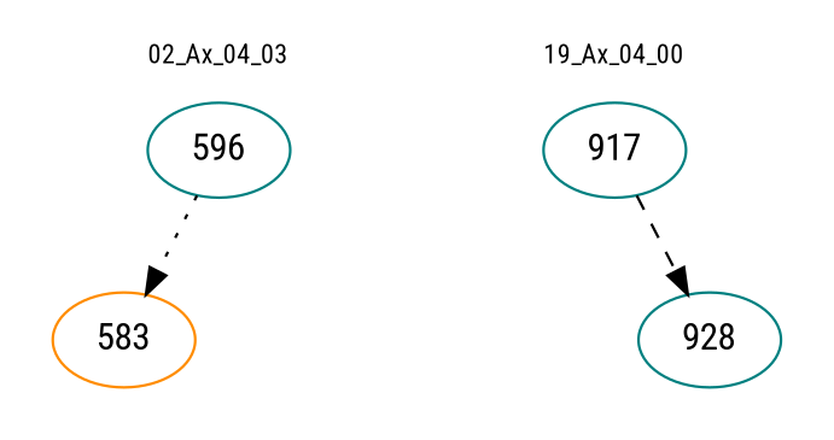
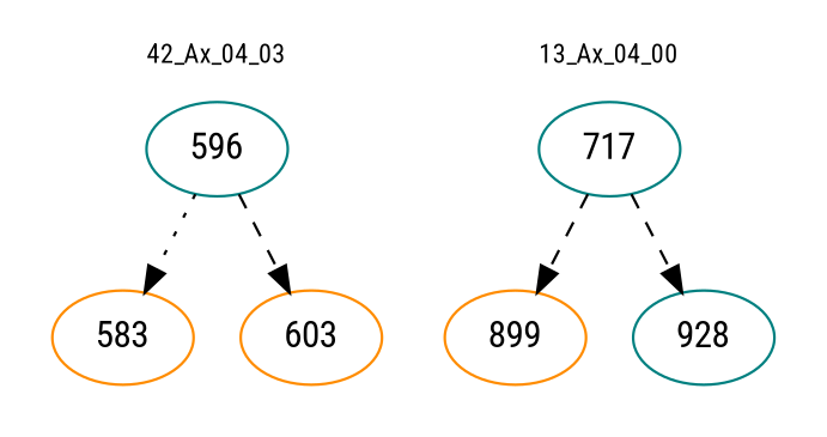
  digraph {
    fontname="Roboto Condensed"
    node [color=teal fontname="Roboto Condensed"]
    edge [color=black fontname="Roboto Condensed" style=dashed]
    n1 [label=596]
    n2 [color=darkorange label=583]
-   n4 [label=917]
+   n3 [color=darkorange label=603]
+   n4 [label=717]
+   n5 [color=darkorange label=899]
    n6 [label=928]
    subgraph cluster_1 {
      color=white
      fontsize=10
-     label="02_Ax_04_03"
+     label="42_Ax_04_03"
      n1
      n2
+     n3
    }
    subgraph cluster_2 {
      color=white
      fontsize=10
-     label="19_Ax_04_00"
+     label="13_Ax_04_00"
      n4
+     n5
      n6
    }
    n1 -> n2 [style=dotted]
+   n1 -> n3
+   n4 -> n5
    n4 -> n6
  }
